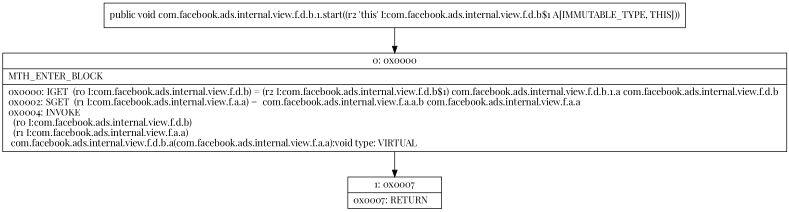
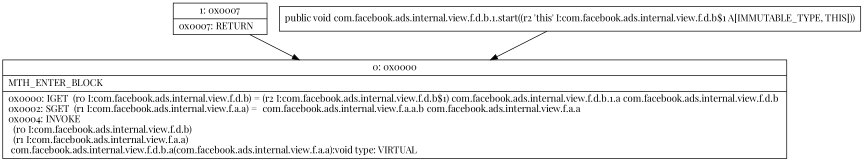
  digraph {
    fontname="Playfair Display"
    node [shape=record fontname="Playfair Display"]
    edge [fontname="Playfair Display"]
    n1 [label="{0\:\ 0x0000|MTH_ENTER_BLOCK\l|0x0000: IGET  (r0 I:com.facebook.ads.internal.view.f.d.b) = (r2 I:com.facebook.ads.internal.view.f.d.b$1) com.facebook.ads.internal.view.f.d.b.1.a com.facebook.ads.internal.view.f.d.b \l0x0002: SGET  (r1 I:com.facebook.ads.internal.view.f.a.a) =  com.facebook.ads.internal.view.f.a.a.b com.facebook.ads.internal.view.f.a.a \l0x0004: INVOKE  \l  (r0 I:com.facebook.ads.internal.view.f.d.b)\l  (r1 I:com.facebook.ads.internal.view.f.a.a)\l com.facebook.ads.internal.view.f.d.b.a(com.facebook.ads.internal.view.f.a.a):void type: VIRTUAL \l}"]
    n2 [label="{1\:\ 0x0007|0x0007: RETURN   \l}"]
    n3 [label="{public void com.facebook.ads.internal.view.f.d.b.1.start((r2 'this' I:com.facebook.ads.internal.view.f.d.b$1 A[IMMUTABLE_TYPE, THIS])) }"]
-   n1 -> n2
+   n2 -> n1
    n3 -> n1
  }
